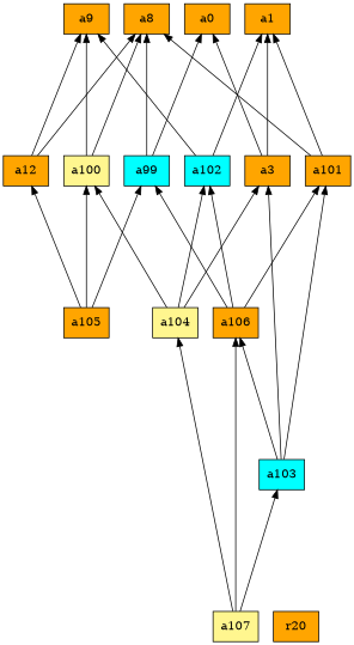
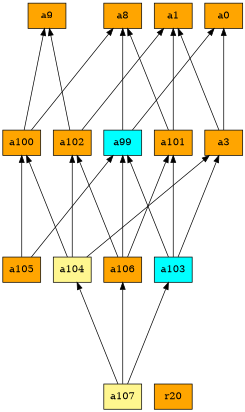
  digraph {
    rankdir=BT
    ranksep=2.0
    node [fillcolor=orange shape=record style=filled]
-   n1 [fillcolor=khaki1 label="{a100}"]
+   n1 [label="{a100}"]
    n2 [label="{a9}"]
    n3 [label="{a8}"]
    n4 [label="{a0}"]
    n5 [label="{a106}"]
    n6 [label="{a101}"]
-   n7 [fillcolor=cyan label="{a102}"]
+   n7 [label="{a102}"]
    n8 [fillcolor=cyan label="{a99}"]
    n9 [label="{a1}"]
-   n10 [label="{a12}"]
    n11 [fillcolor=cyan label="{a103}"]
    n12 [label="{a3}"]
    n13 [label="{a105}"]
    n14 [fillcolor=khaki1 label="{a107}"]
    n15 [fillcolor=khaki1 label="{a104}"]
    n16 [label="{r20}"]
    n1 -> n2
    n1 -> n3
    n5 -> n6
    n5 -> n7
    n5 -> n8
    n6 -> n3
    n6 -> n9
    n7 -> n2
    n7 -> n9
    n8 -> n3
    n8 -> n4
-   n10 -> n2
-   n10 -> n3
    n11 -> n6
-   n11 -> n5
+   n11 -> n8
    n11 -> n12
    n12 -> n4
    n12 -> n9
    n13 -> n1
    n13 -> n8
-   n13 -> n10
    n14 -> n5
    n14 -> n11
    n14 -> n15
    n15 -> n1
    n15 -> n7
    n15 -> n12
  }
